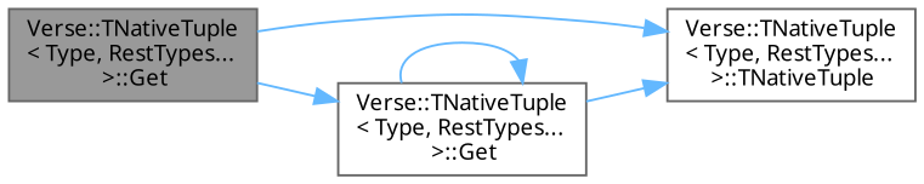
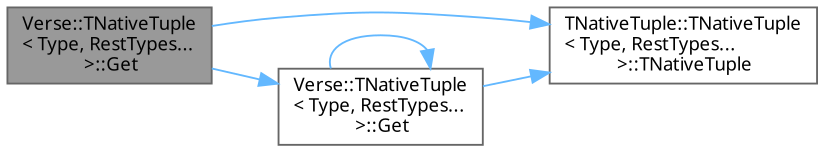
  digraph {
    rankdir=LR
    fontname="Noto Sans"
    node [color=grey40 fillcolor=white fontname="Noto Sans" fontsize=10 shape=box style=filled]
    edge [color=steelblue1 fontname="Noto Sans" fontsize=10 labelfontname=Helvetica labelfontsize=10 style=solid]
    n1 [color=gray40 fillcolor=grey60 fontcolor=black height=0.2 label="Verse::TNativeTuple\l\< Type, RestTypes...\l \>::Get" width=0.4]
-   n2 [height=0.2 label="Verse::TNativeTuple\l\< Type, RestTypes...\l \>::TNativeTuple" width=0.4]
+   n2 [height=0.2 label="TNativeTuple::TNativeTuple\l\< Type, RestTypes...\l \>::TNativeTuple" width=0.4]
    n3 [height=0.2 label="Verse::TNativeTuple\l\< Type, RestTypes...\l \>::Get" width=0.4]
    n1 -> n2
    n1 -> n3
    n3 -> n2
    n3 -> n3
  }
